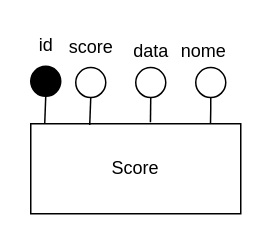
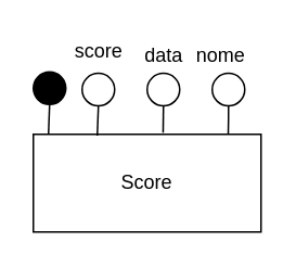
  <mxCell id="0" />
  <mxCell id="1" parent="0" />
  <mxCell id="2" value="Score" style="rounded=0;whiteSpace=wrap;html=1;fillColor=#FFFFFF;" parent="1" vertex="1"><mxGeometry x="20" y="82" width="140" height="60" as="geometry" /></mxCell>
  <mxCell id="3" value="" style="ellipse;whiteSpace=wrap;html=1;fillColor=#000000;" parent="1" vertex="1"><mxGeometry x="20" y="43.68" width="20" height="20" as="geometry" /></mxCell>
  <mxCell id="4" value="" style="endArrow=none;html=1;rounded=0;entryX=0.5;entryY=1;entryDx=0;entryDy=0;exitX=0.161;exitY=-0.028;exitDx=0;exitDy=0;exitPerimeter=0;" parent="1" target="3" edge="1"><mxGeometry width="50" height="50" relative="1" as="geometry"><mxPoint x="29.32" y="82" as="sourcePoint" /><mxPoint x="-20" y="53.68" as="targetPoint" /></mxGeometry></mxCell>
  <mxCell id="5" value="" style="ellipse;whiteSpace=wrap;html=1;fillColor=#FFFFFF;" parent="1" vertex="1"><mxGeometry x="50" y="44.52" width="20" height="20" as="geometry" /></mxCell>
  <mxCell id="6" value="" style="endArrow=none;html=1;rounded=0;entryX=0.5;entryY=1;entryDx=0;entryDy=0;exitX=0.161;exitY=-0.028;exitDx=0;exitDy=0;exitPerimeter=0;" parent="1" target="5" edge="1"><mxGeometry width="50" height="50" relative="1" as="geometry"><mxPoint x="59.32" y="82.84" as="sourcePoint" /><mxPoint x="10" y="54.52" as="targetPoint" /></mxGeometry></mxCell>
- <mxCell id="7" value="id" style="text;html=1;align=center;verticalAlign=middle;resizable=0;points=[];autosize=1;strokeColor=none;fillColor=none;" parent="1" vertex="1"><mxGeometry x="20" y="20.32" width="20" height="20" as="geometry" /></mxCell>
  <mxCell id="8" value="score" style="text;html=1;align=center;verticalAlign=middle;resizable=0;points=[];autosize=1;strokeColor=none;fillColor=none;" parent="1" vertex="1"><mxGeometry x="40" y="21.16" width="40" height="20" as="geometry" /></mxCell>
  <mxCell id="9" value="" style="ellipse;whiteSpace=wrap;html=1;fillColor=#FFFFFF;" parent="1" vertex="1"><mxGeometry x="90" y="44.52" width="20" height="20" as="geometry" /></mxCell>
  <mxCell id="10" value="" style="endArrow=none;html=1;rounded=0;entryX=0.5;entryY=1;entryDx=0;entryDy=0;exitX=0.57;exitY=-0.017;exitDx=0;exitDy=0;exitPerimeter=0;" parent="1" target="9" edge="1" source="2"><mxGeometry width="50" height="50" relative="1" as="geometry"><mxPoint x="89.32" y="82" as="sourcePoint" /><mxPoint x="40" y="53.68" as="targetPoint" /></mxGeometry></mxCell>
  <mxCell id="11" value="data" style="text;html=1;align=center;verticalAlign=middle;resizable=0;points=[];autosize=1;strokeColor=none;fillColor=none;" parent="1" vertex="1"><mxGeometry x="80" y="23.68" width="40" height="20" as="geometry" /></mxCell>
  <mxCell id="12" value="" style="ellipse;whiteSpace=wrap;html=1;fillColor=#FFFFFF;" parent="1" vertex="1"><mxGeometry x="130" y="44.52" width="20" height="20" as="geometry" /></mxCell>
  <mxCell id="13" value="" style="endArrow=none;html=1;rounded=0;entryX=0.5;entryY=1;entryDx=0;entryDy=0;exitX=0.856;exitY=0;exitDx=0;exitDy=0;exitPerimeter=0;" parent="1" target="12" edge="1" source="2"><mxGeometry width="50" height="50" relative="1" as="geometry"><mxPoint x="119.32" y="82" as="sourcePoint" /><mxPoint x="70" y="53.68" as="targetPoint" /><Array as="points"><mxPoint x="140" y="72" /></Array></mxGeometry></mxCell>
  <mxCell id="14" value="nome" style="text;html=1;align=center;verticalAlign=middle;resizable=0;points=[];autosize=1;strokeColor=none;fillColor=none;" parent="1" vertex="1"><mxGeometry x="110" y="23.68" width="50" height="20" as="geometry" /></mxCell>
